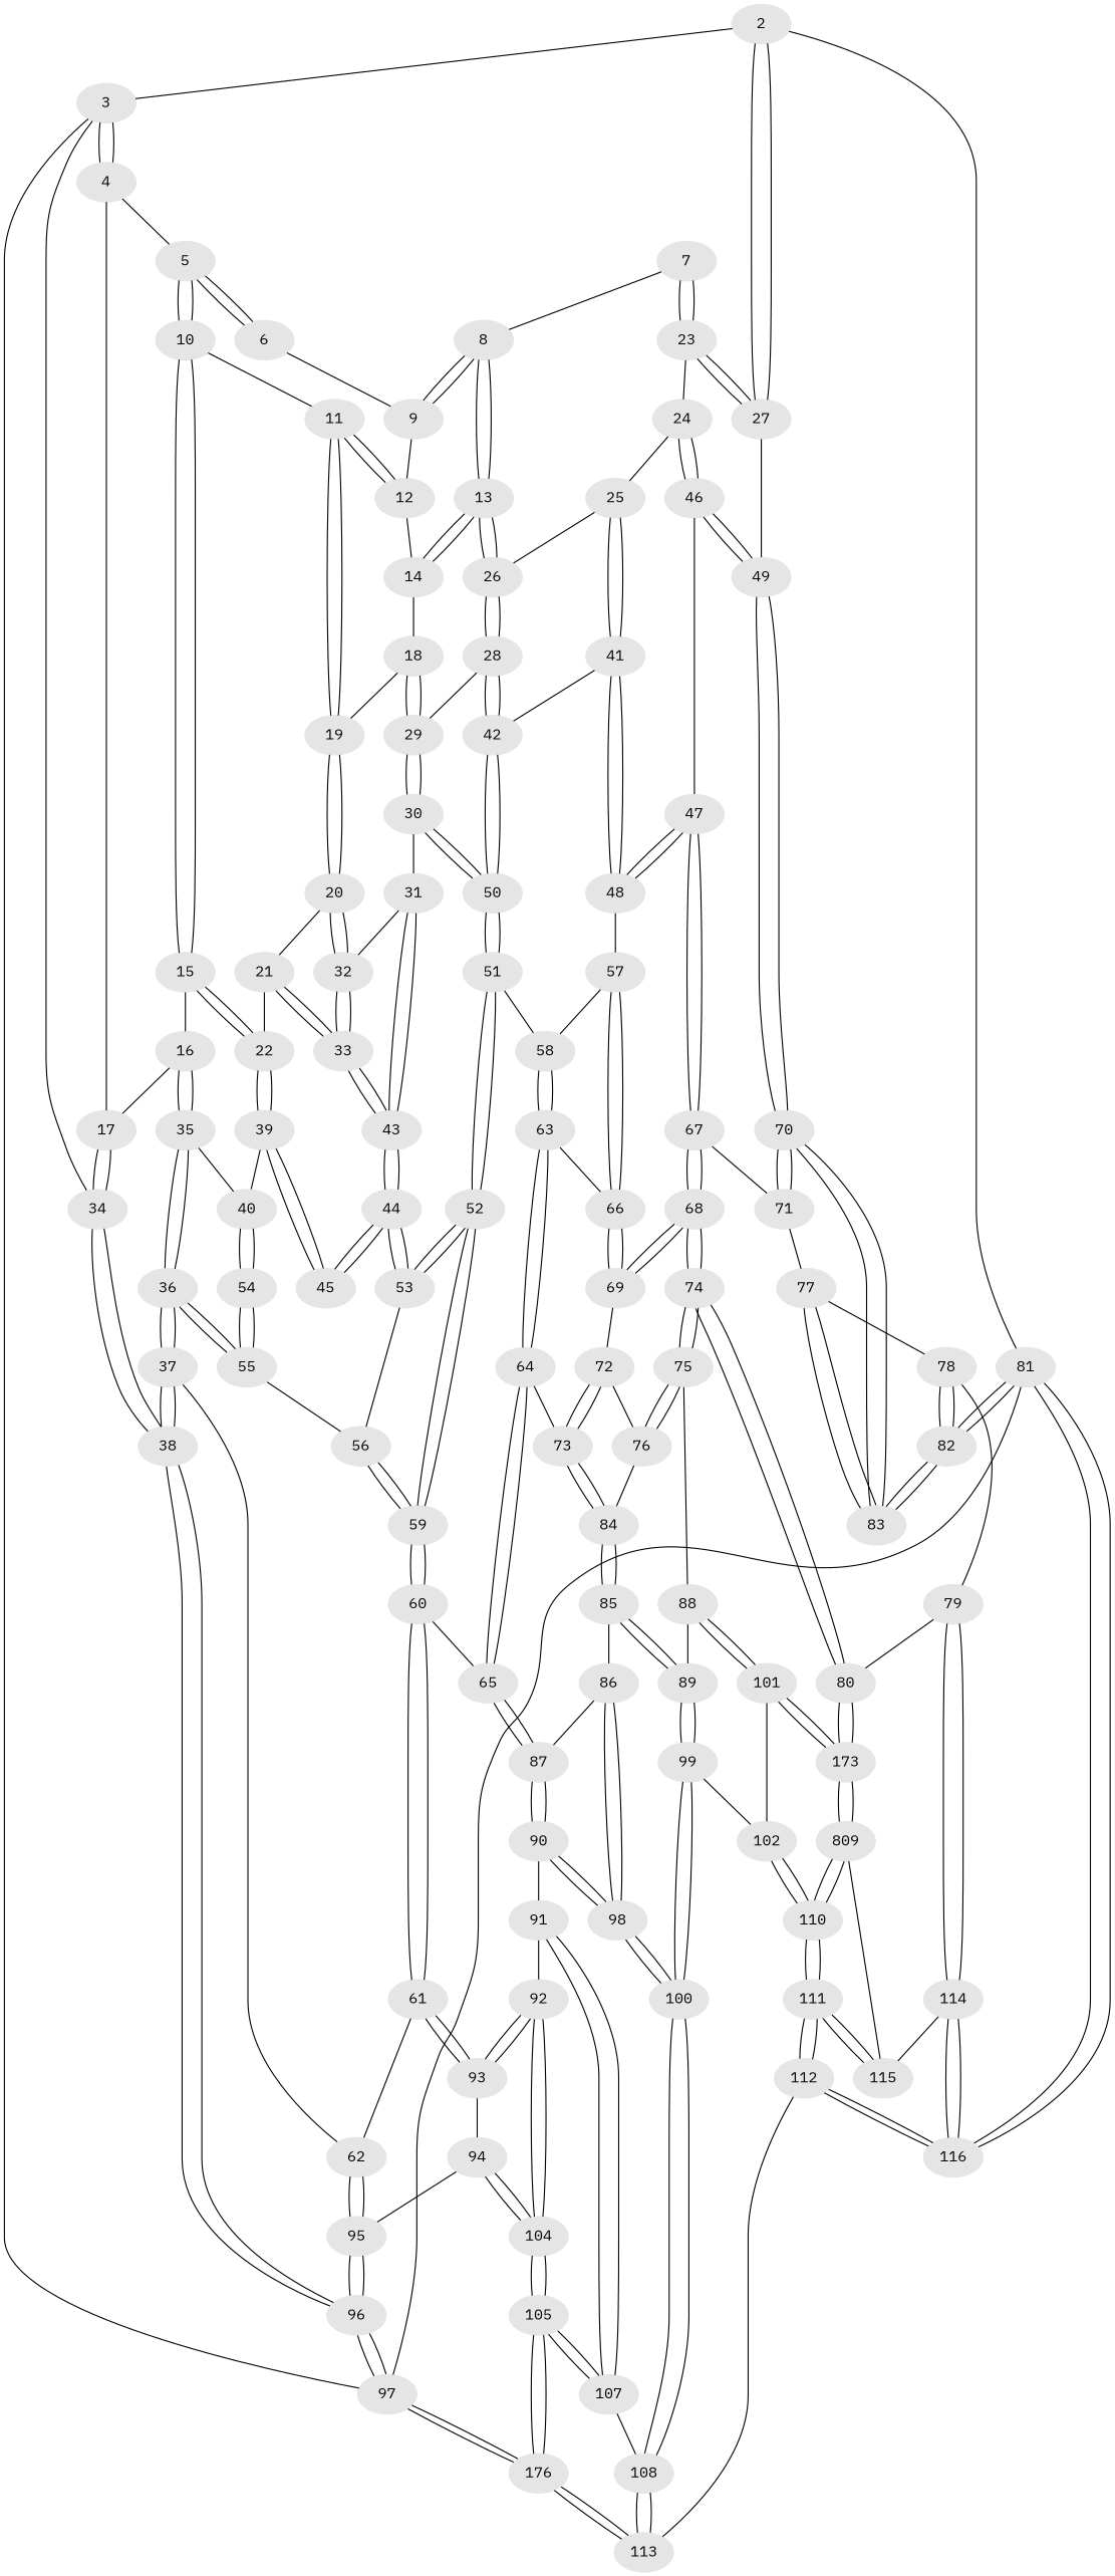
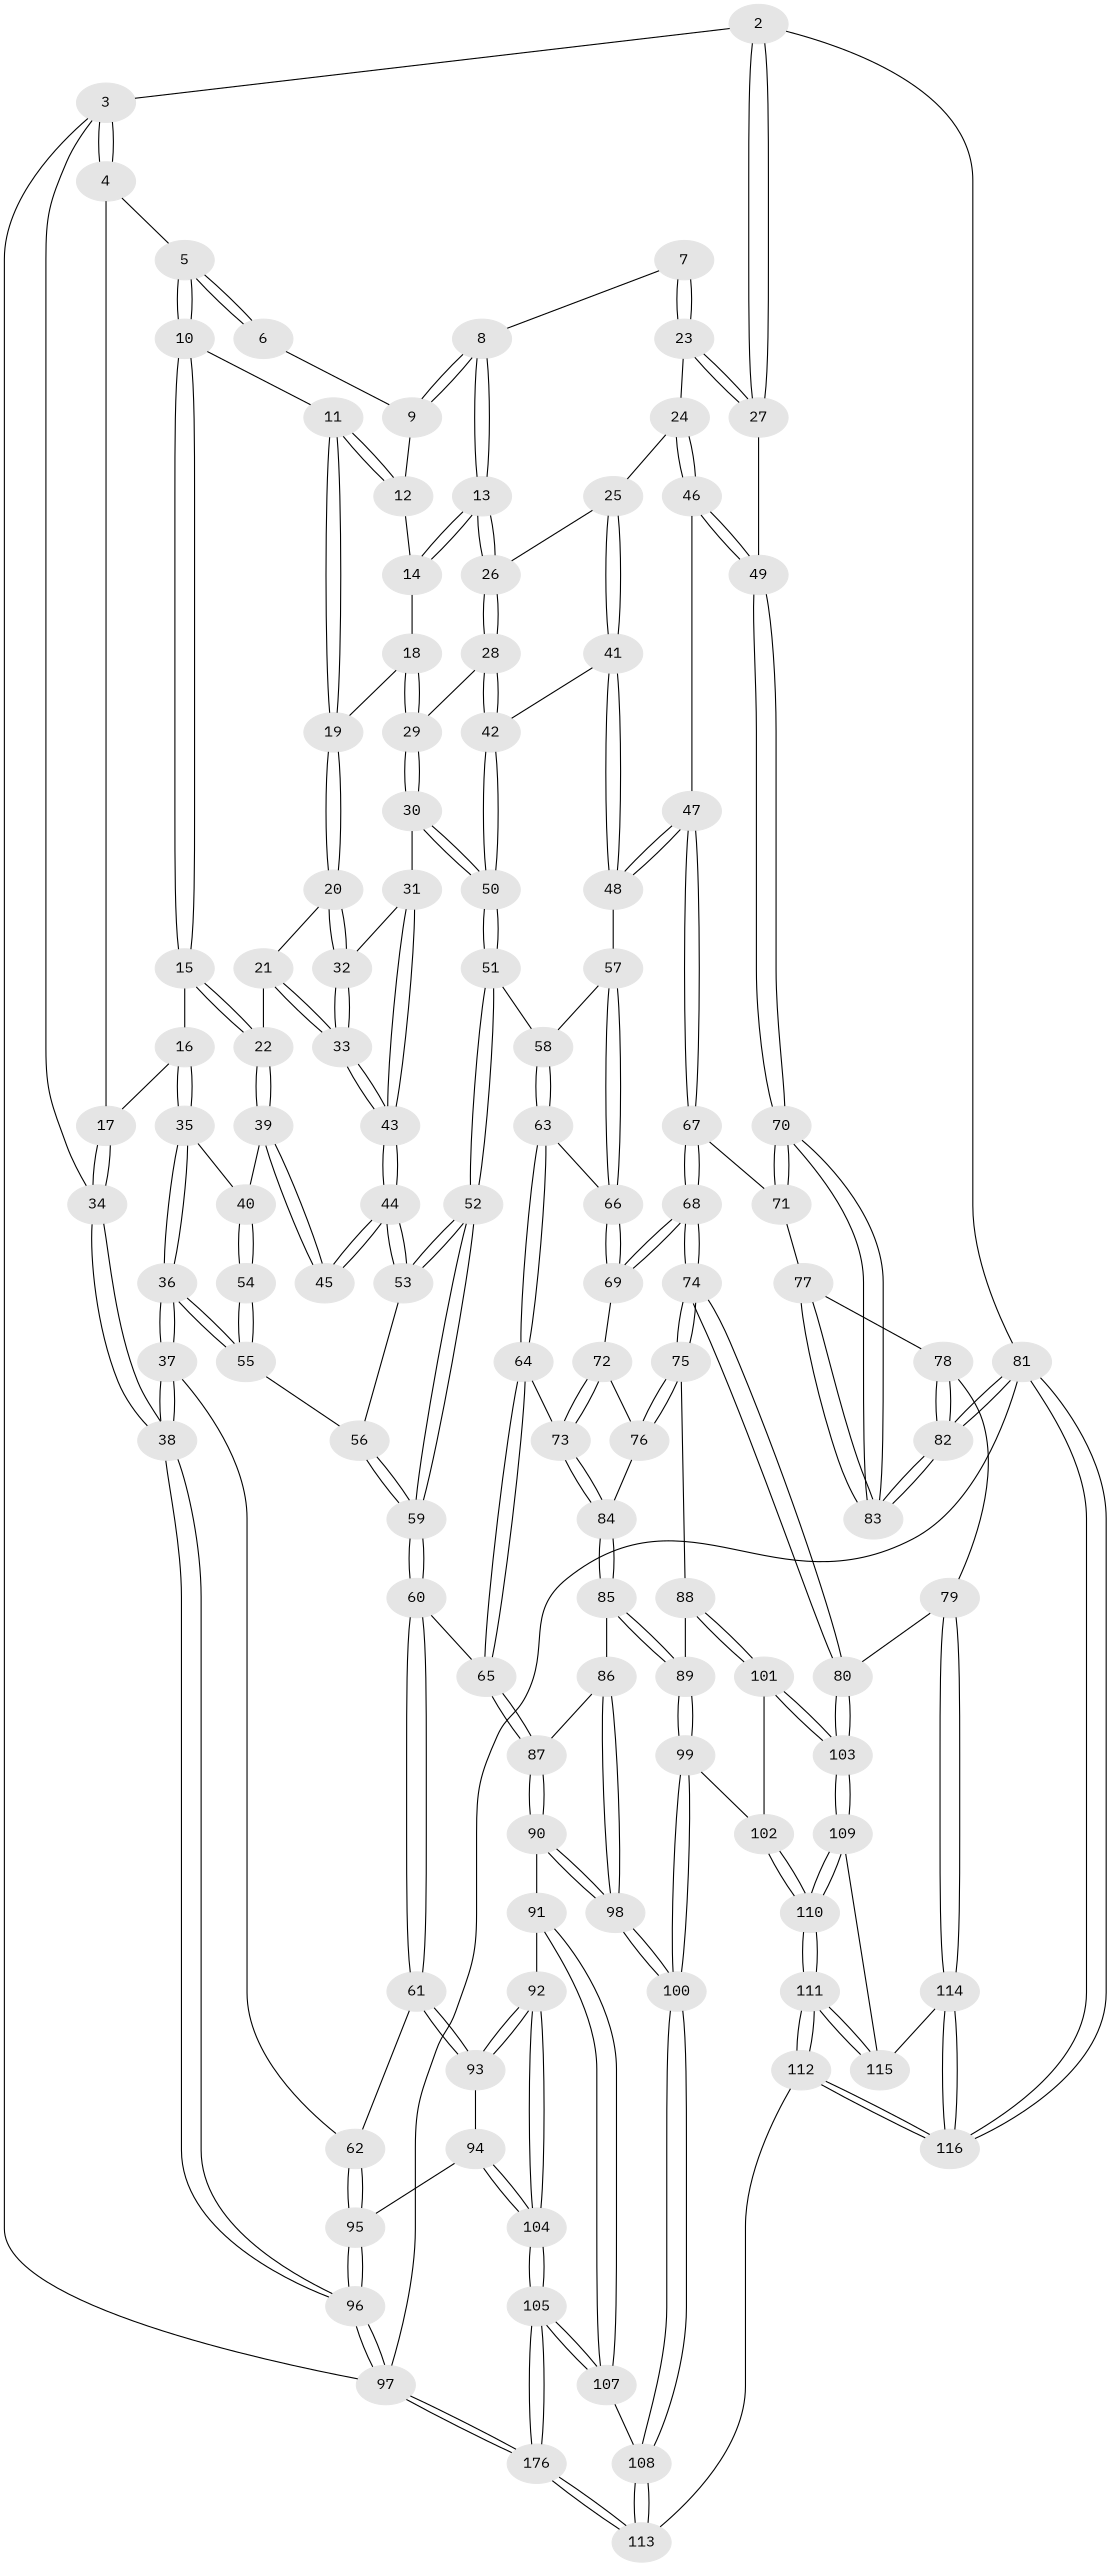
  graph {
    fontname="IBM Plex Mono"
    node [color=gray90 fontname="IBM Plex Mono" style=filled]
    edge [fontname="IBM Plex Mono"]
    2
    3
    27
    81
    7
    8
    23
    4
    34
    97
    49
    82
    116
    5
    17
    38
    n17 [label=176]
    6
    10
    9
    11
    15
    12
    13
    24
    14
    26
    19
    16
    22
    20
    18
    28
    29
    35
    39
    36
    40
    30
    21
    32
    33
    43
    45
    25
    46
    41
    47
    42
    48
    70
    50
    31
    51
    44
    96
    37
    55
    54
    62
    56
    95
    57
    53
    67
    68
    71
    58
    66
    83
    52
    59
    63
    60
    69
    64
    61
    65
    93
    87
    94
    73
    84
    90
    72
    74
    77
    75
    80
    76
    78
    85
    88
-   103 [label=173]
+   103
    89
    101
    79
    114
    115
-   109 [label=809]
+   109
    86
    98
    99
    100
    91
    102
    92
    107
    104
    108
    105
    113
    110
    111
    112
    2 -- 3
    2 -- 27
    2 -- 27
    2 -- 81
    3 -- 4
    3 -- 4
    3 -- 34
    3 -- 97
    27 -- 49
    81 -- 97
    81 -- 82
    81 -- 82
    81 -- 116
    81 -- 116
    7 -- 8
    7 -- 23
    7 -- 23
    8 -- 9
    8 -- 9
    8 -- 13
    8 -- 13
    23 -- 27
    23 -- 27
    23 -- 24
    4 -- 5
    4 -- 17
    34 -- 38
    34 -- 38
    97 -- n17
    97 -- n17
    49 -- 70
    49 -- 70
    82 -- 83
    82 -- 83
    5 -- 6
    5 -- 6
    5 -- 10
    5 -- 10
    17 -- 34
    17 -- 34
    38 -- 96
    38 -- 96
    n17 -- 113
    n17 -- 113
    6 -- 9
    10 -- 11
    10 -- 15
    10 -- 15
    9 -- 12
    11 -- 12
    11 -- 12
    11 -- 19
    11 -- 19
    15 -- 16
    15 -- 22
    15 -- 22
    12 -- 14
    13 -- 14
    13 -- 14
    13 -- 26
    13 -- 26
    24 -- 25
    24 -- 46
    24 -- 46
    14 -- 18
    26 -- 28
    26 -- 28
    19 -- 20
    19 -- 20
    16 -- 17
    16 -- 35
    16 -- 35
    22 -- 39
    22 -- 39
    20 -- 21
    20 -- 32
    20 -- 32
    18 -- 19
    18 -- 29
    18 -- 29
    28 -- 29
    28 -- 42
    28 -- 42
    29 -- 30
    29 -- 30
    35 -- 36
    35 -- 36
    35 -- 40
    39 -- 40
    39 -- 45
    39 -- 45
    36 -- 37
    36 -- 37
    36 -- 55
    36 -- 55
    40 -- 54
    40 -- 54
    30 -- 50
    30 -- 50
    30 -- 31
    21 -- 22
    21 -- 33
    21 -- 33
    32 -- 33
    32 -- 33
    33 -- 43
    33 -- 43
    43 -- 44
    43 -- 44
    25 -- 26
    25 -- 41
    25 -- 41
    46 -- 49
    46 -- 49
    46 -- 47
    41 -- 42
    41 -- 48
    41 -- 48
    47 -- 48
    47 -- 48
    47 -- 67
    47 -- 67
    42 -- 50
    42 -- 50
    48 -- 57
    70 -- 71
    70 -- 71
    70 -- 83
    70 -- 83
    50 -- 51
    50 -- 51
    31 -- 32
    31 -- 43
    31 -- 43
    51 -- 58
    51 -- 52
    51 -- 52
    44 -- 45
    44 -- 45
    44 -- 53
    44 -- 53
    96 -- 97
    96 -- 97
    37 -- 38
    37 -- 38
    37 -- 62
    55 -- 56
    54 -- 55
    54 -- 55
    62 -- 95
    62 -- 95
    56 -- 59
    56 -- 59
    95 -- 96
    95 -- 96
    57 -- 58
    57 -- 66
    57 -- 66
    53 -- 56
    67 -- 68
    67 -- 68
    67 -- 71
    68 -- 69
    68 -- 69
    68 -- 74
    68 -- 74
    71 -- 77
    58 -- 63
    58 -- 63
    66 -- 69
    66 -- 69
    52 -- 53
    52 -- 53
    52 -- 59
    52 -- 59
    59 -- 60
    59 -- 60
    63 -- 66
    63 -- 64
    63 -- 64
    60 -- 61
    60 -- 61
    60 -- 65
    69 -- 72
    64 -- 65
    64 -- 65
    64 -- 73
    61 -- 62
    61 -- 93
    61 -- 93
    65 -- 87
    65 -- 87
    93 -- 94
    87 -- 90
    87 -- 90
    94 -- 95
    94 -- 104
    94 -- 104
    73 -- 84
    73 -- 84
    84 -- 85
    84 -- 85
    90 -- 98
    90 -- 98
    90 -- 91
    72 -- 73
    72 -- 73
    72 -- 76
    74 -- 75
    74 -- 75
    74 -- 80
    74 -- 80
    77 -- 83
    77 -- 83
    77 -- 78
    75 -- 76
    75 -- 76
    75 -- 88
    80 -- 103
    80 -- 103
    76 -- 84
    78 -- 82
    78 -- 82
    78 -- 79
    85 -- 89
    85 -- 89
    85 -- 86
    88 -- 89
    88 -- 101
    88 -- 101
    103 -- 109
    103 -- 109
    89 -- 99
    89 -- 99
    101 -- 103
    101 -- 103
    101 -- 102
    79 -- 80
    79 -- 114
    79 -- 114
    114 -- 116
    114 -- 116
    114 -- 115
    109 -- 115
    109 -- 110
    109 -- 110
    86 -- 87
    86 -- 98
    86 -- 98
    98 -- 100
    98 -- 100
    99 -- 100
    99 -- 100
    99 -- 102
    100 -- 108
    100 -- 108
    91 -- 92
    91 -- 107
    91 -- 107
    102 -- 110
    102 -- 110
    92 -- 93
    92 -- 93
    92 -- 104
    92 -- 104
    107 -- 108
    104 -- 105
    104 -- 105
    108 -- 113
    108 -- 113
    105 -- n17
    105 -- n17
    105 -- 107
    105 -- 107
    110 -- 111
    110 -- 111
    111 -- 115
    111 -- 115
    111 -- 112
    111 -- 112
    112 -- 116
    112 -- 116
    112 -- 113
  }
